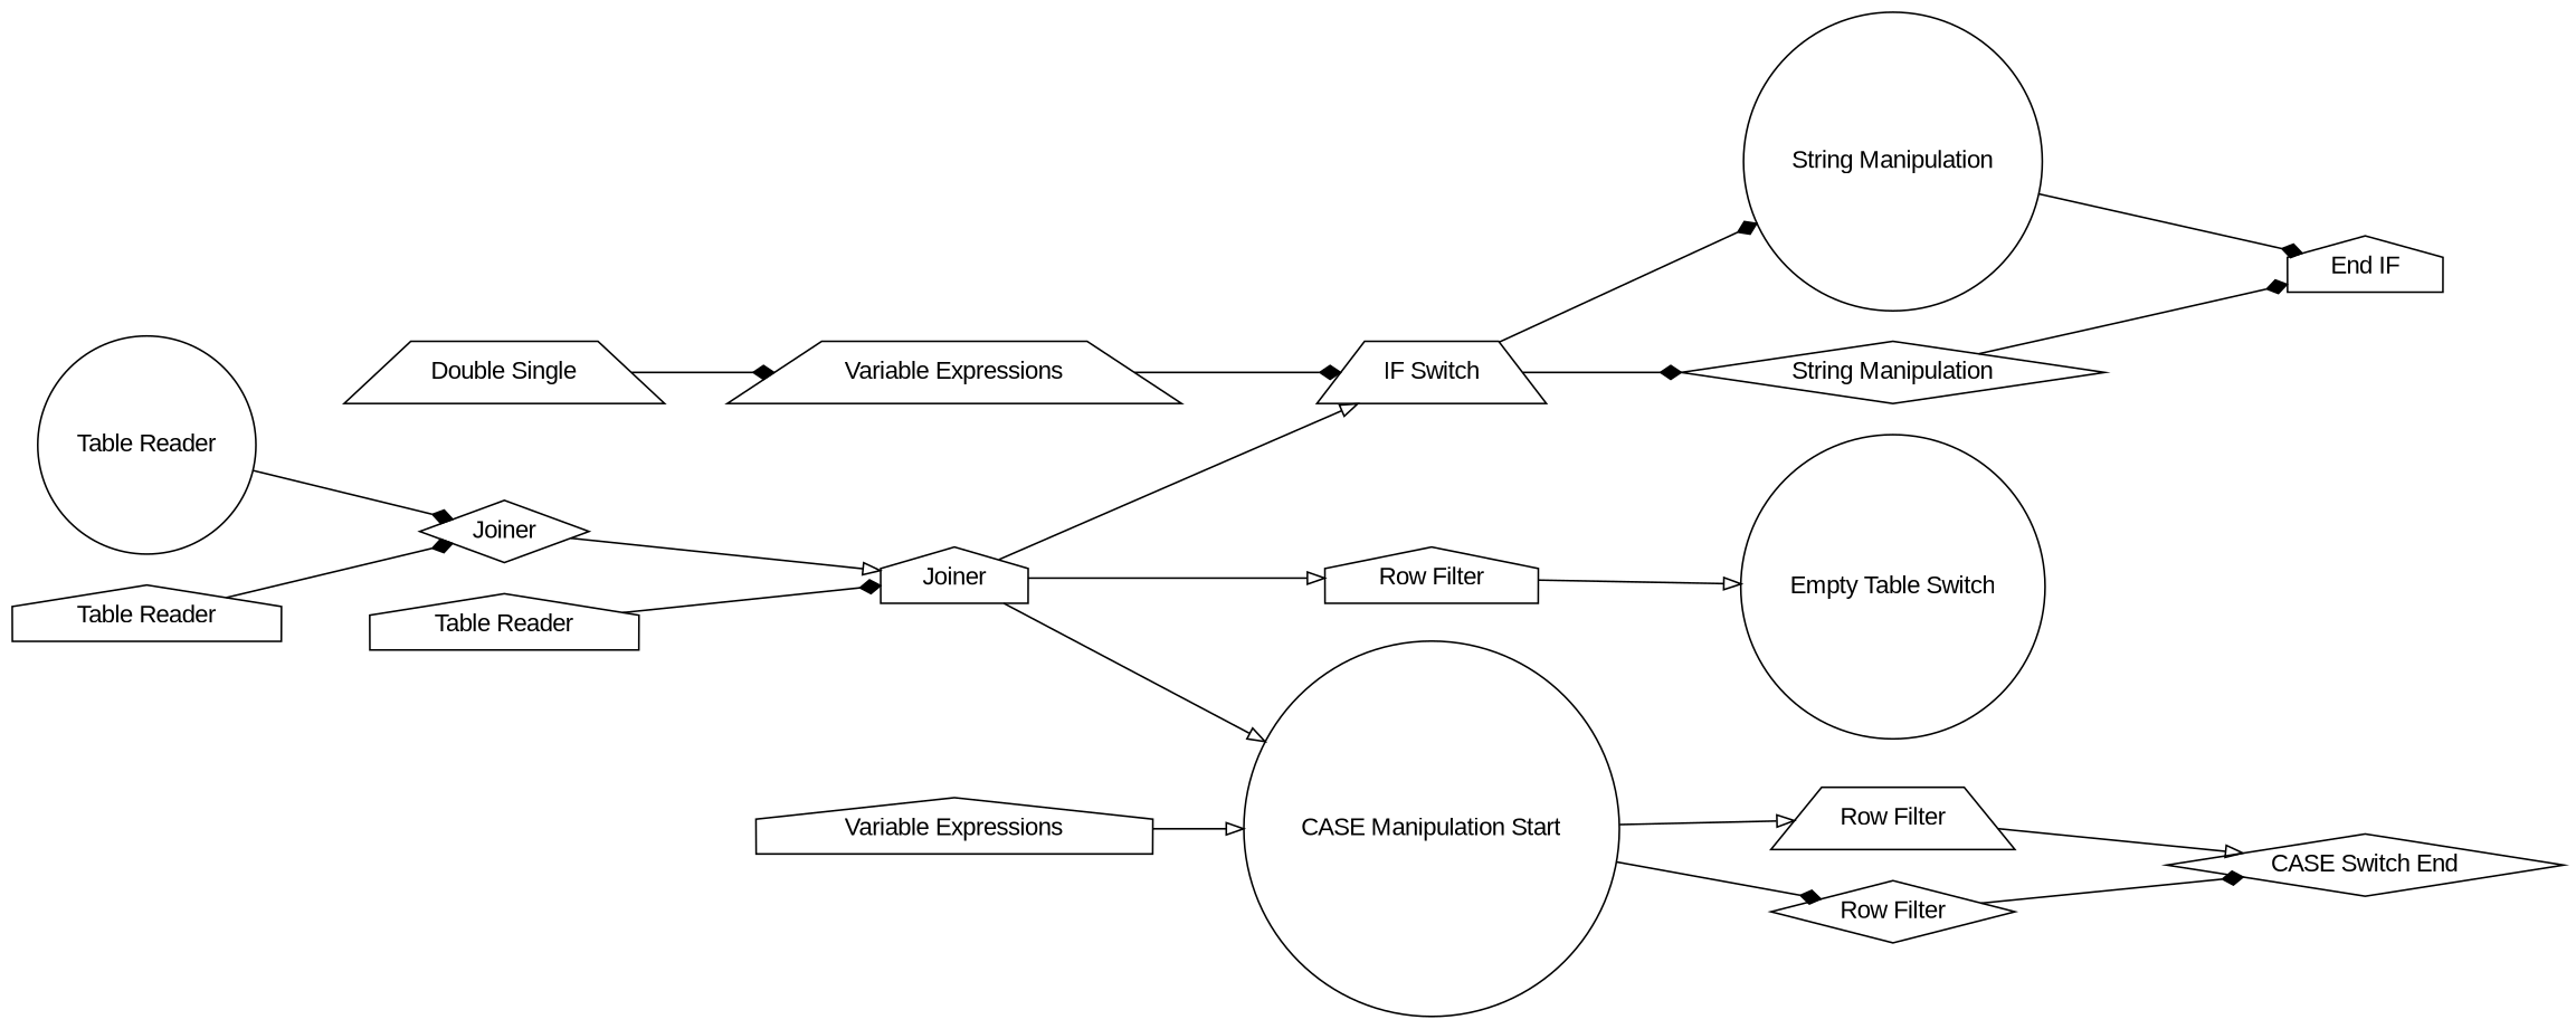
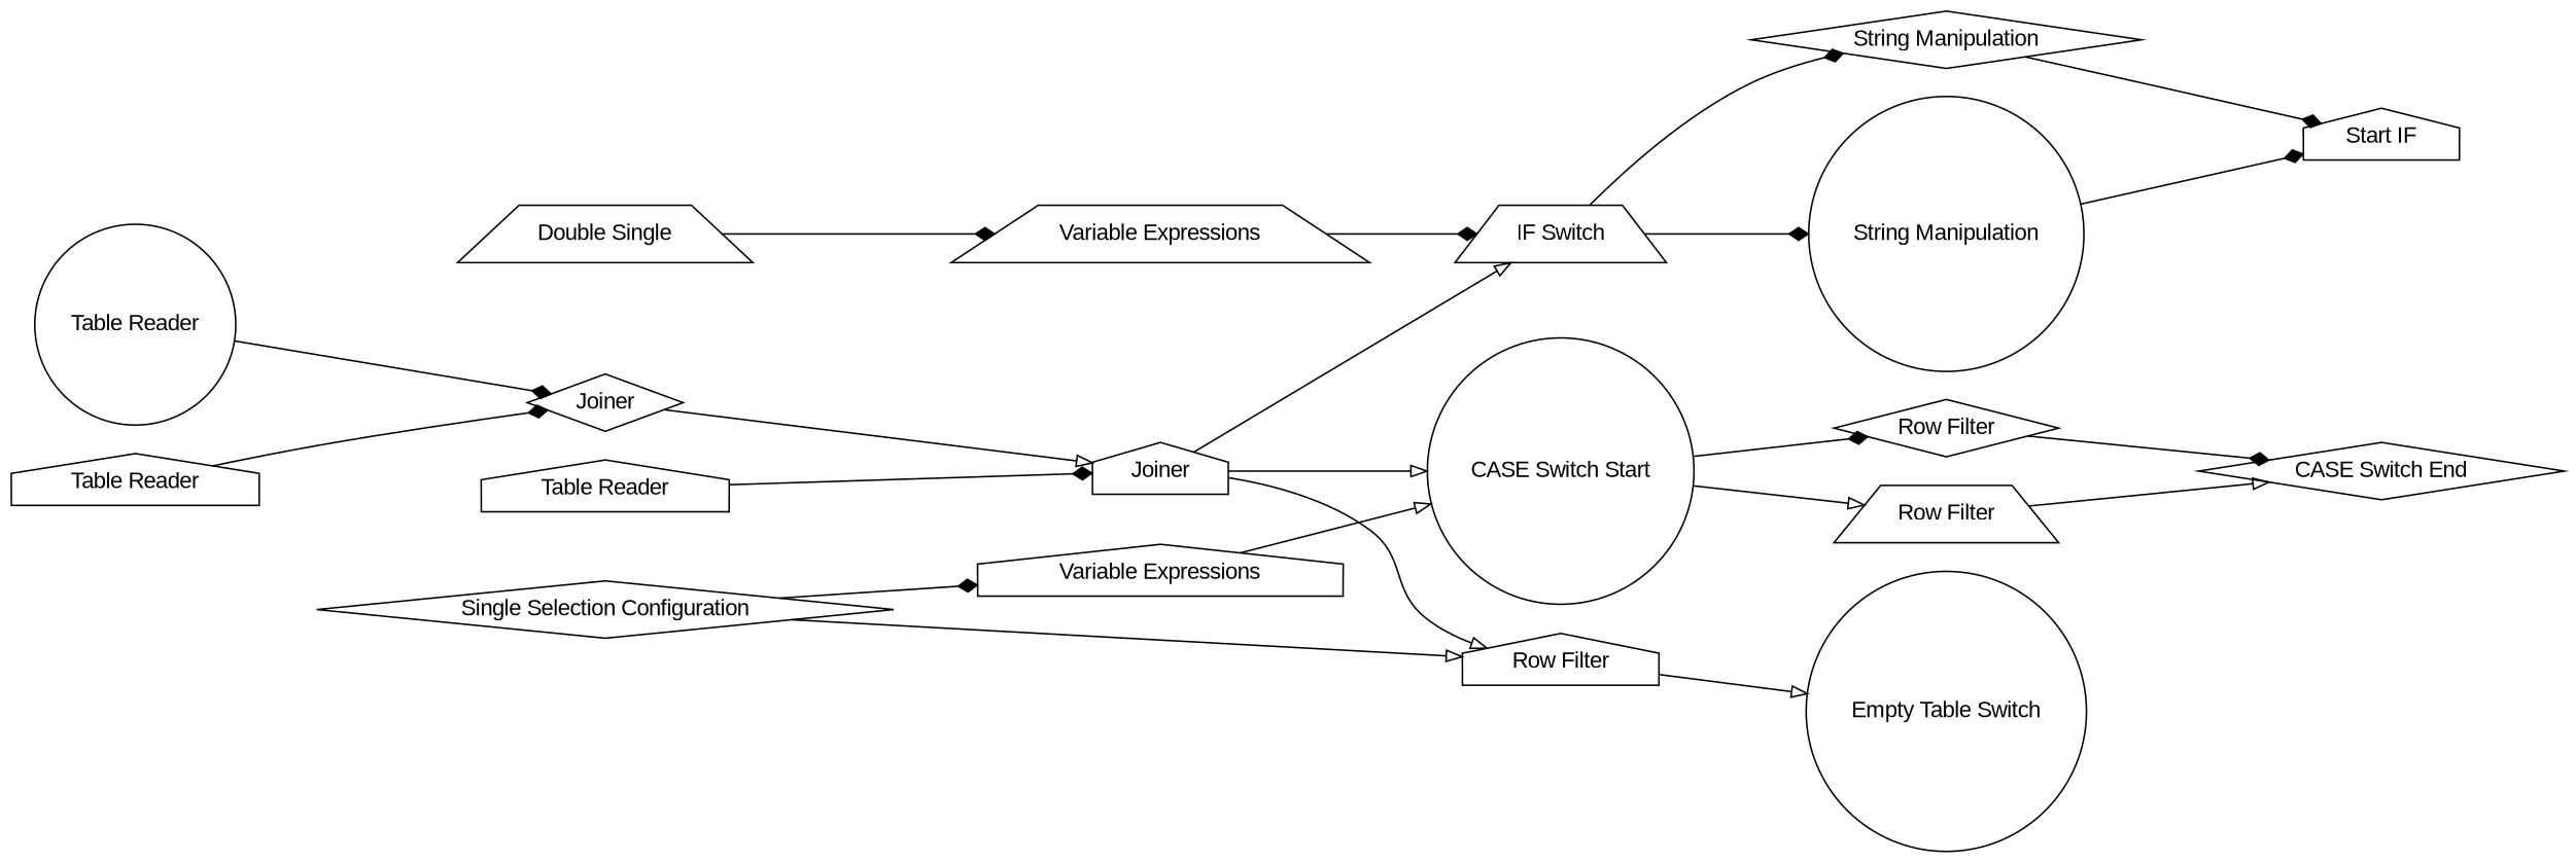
  digraph {
    fontname="Liberation Sans"
    rankdir=LR
    node [fontname="Liberation Sans" shape=house]
    edge [arrowhead=diamond fontname="Liberation Sans"]
    n1 [label="Table Reader" shape=circle]
    n2 [label=Joiner shape=diamond]
    n3 [label=Joiner]
    n4 [label="Table Reader"]
    n5 [label="IF Switch" shape=trapezium]
-   n6 [label="CASE Manipulation Start" shape=circle]
+   n6 [label="CASE Switch Start" shape=circle]
    n7 [label="Row Filter"]
    n8 [label="Table Reader"]
    n9 [label="String Manipulation" shape=diamond]
    n10 [label="String Manipulation" shape=circle]
    n11 [label="Row Filter" shape=diamond]
    n12 [label="Row Filter" shape=trapezium]
    n13 [label="Empty Table Switch" shape=circle]
-   n14 [label="End IF"]
+   n14 [label="Start IF"]
    n15 [label="Double Single" shape=trapezium]
    n16 [label="Variable Expressions" shape=trapezium]
+   n17 [label="Single Selection Configuration" shape=diamond]
    n18 [label="Variable Expressions"]
    n19 [label="CASE Switch End" shape=diamond]
    n1 -> n2
    n2 -> n3 [arrowhead=onormal]
    n3 -> n5 [arrowhead=onormal]
    n3 -> n6 [arrowhead=onormal]
    n3 -> n7 [arrowhead=onormal]
    n4 -> n2
    n5 -> n9
    n5 -> n10
    n6 -> n11
    n6 -> n12 [arrowhead=onormal]
    n7 -> n13 [arrowhead=onormal]
    n8 -> n3
    n9 -> n14
    n10 -> n14
    n11 -> n19
    n12 -> n19 [arrowhead=onormal]
    n15 -> n16
    n16 -> n5
+   n17 -> n7 [arrowhead=onormal]
+   n17 -> n18
    n18 -> n6 [arrowhead=onormal]
  }
